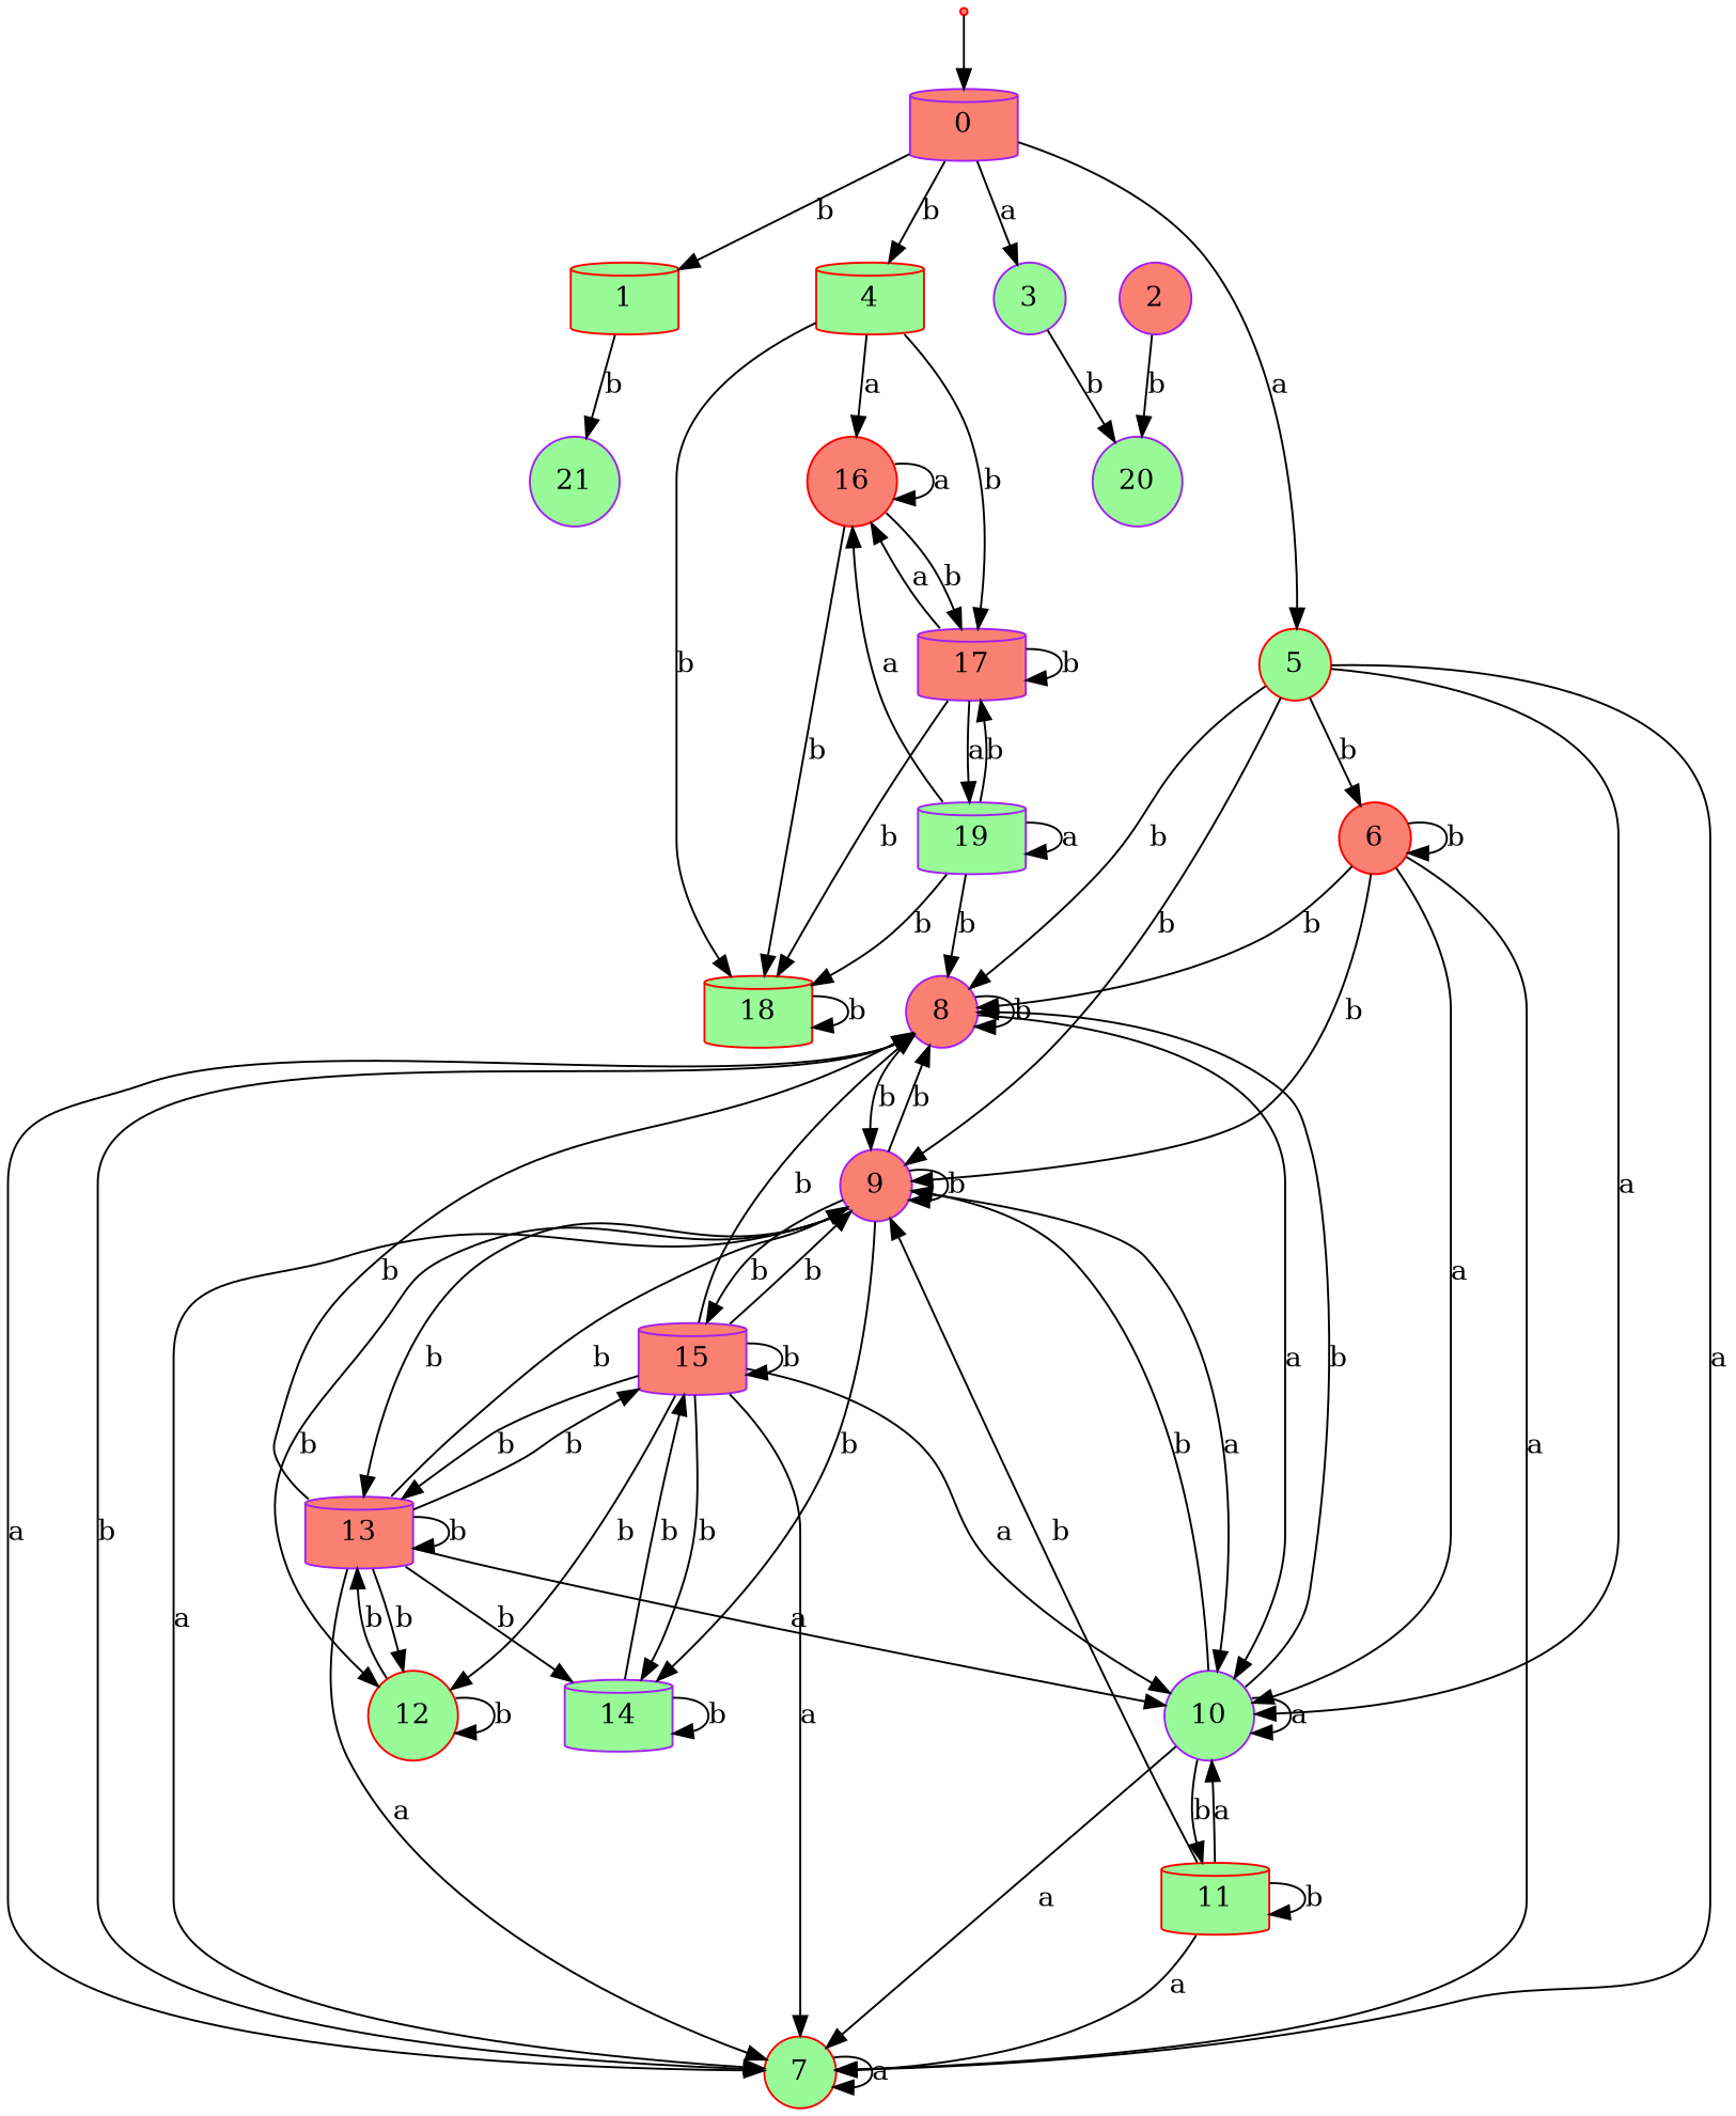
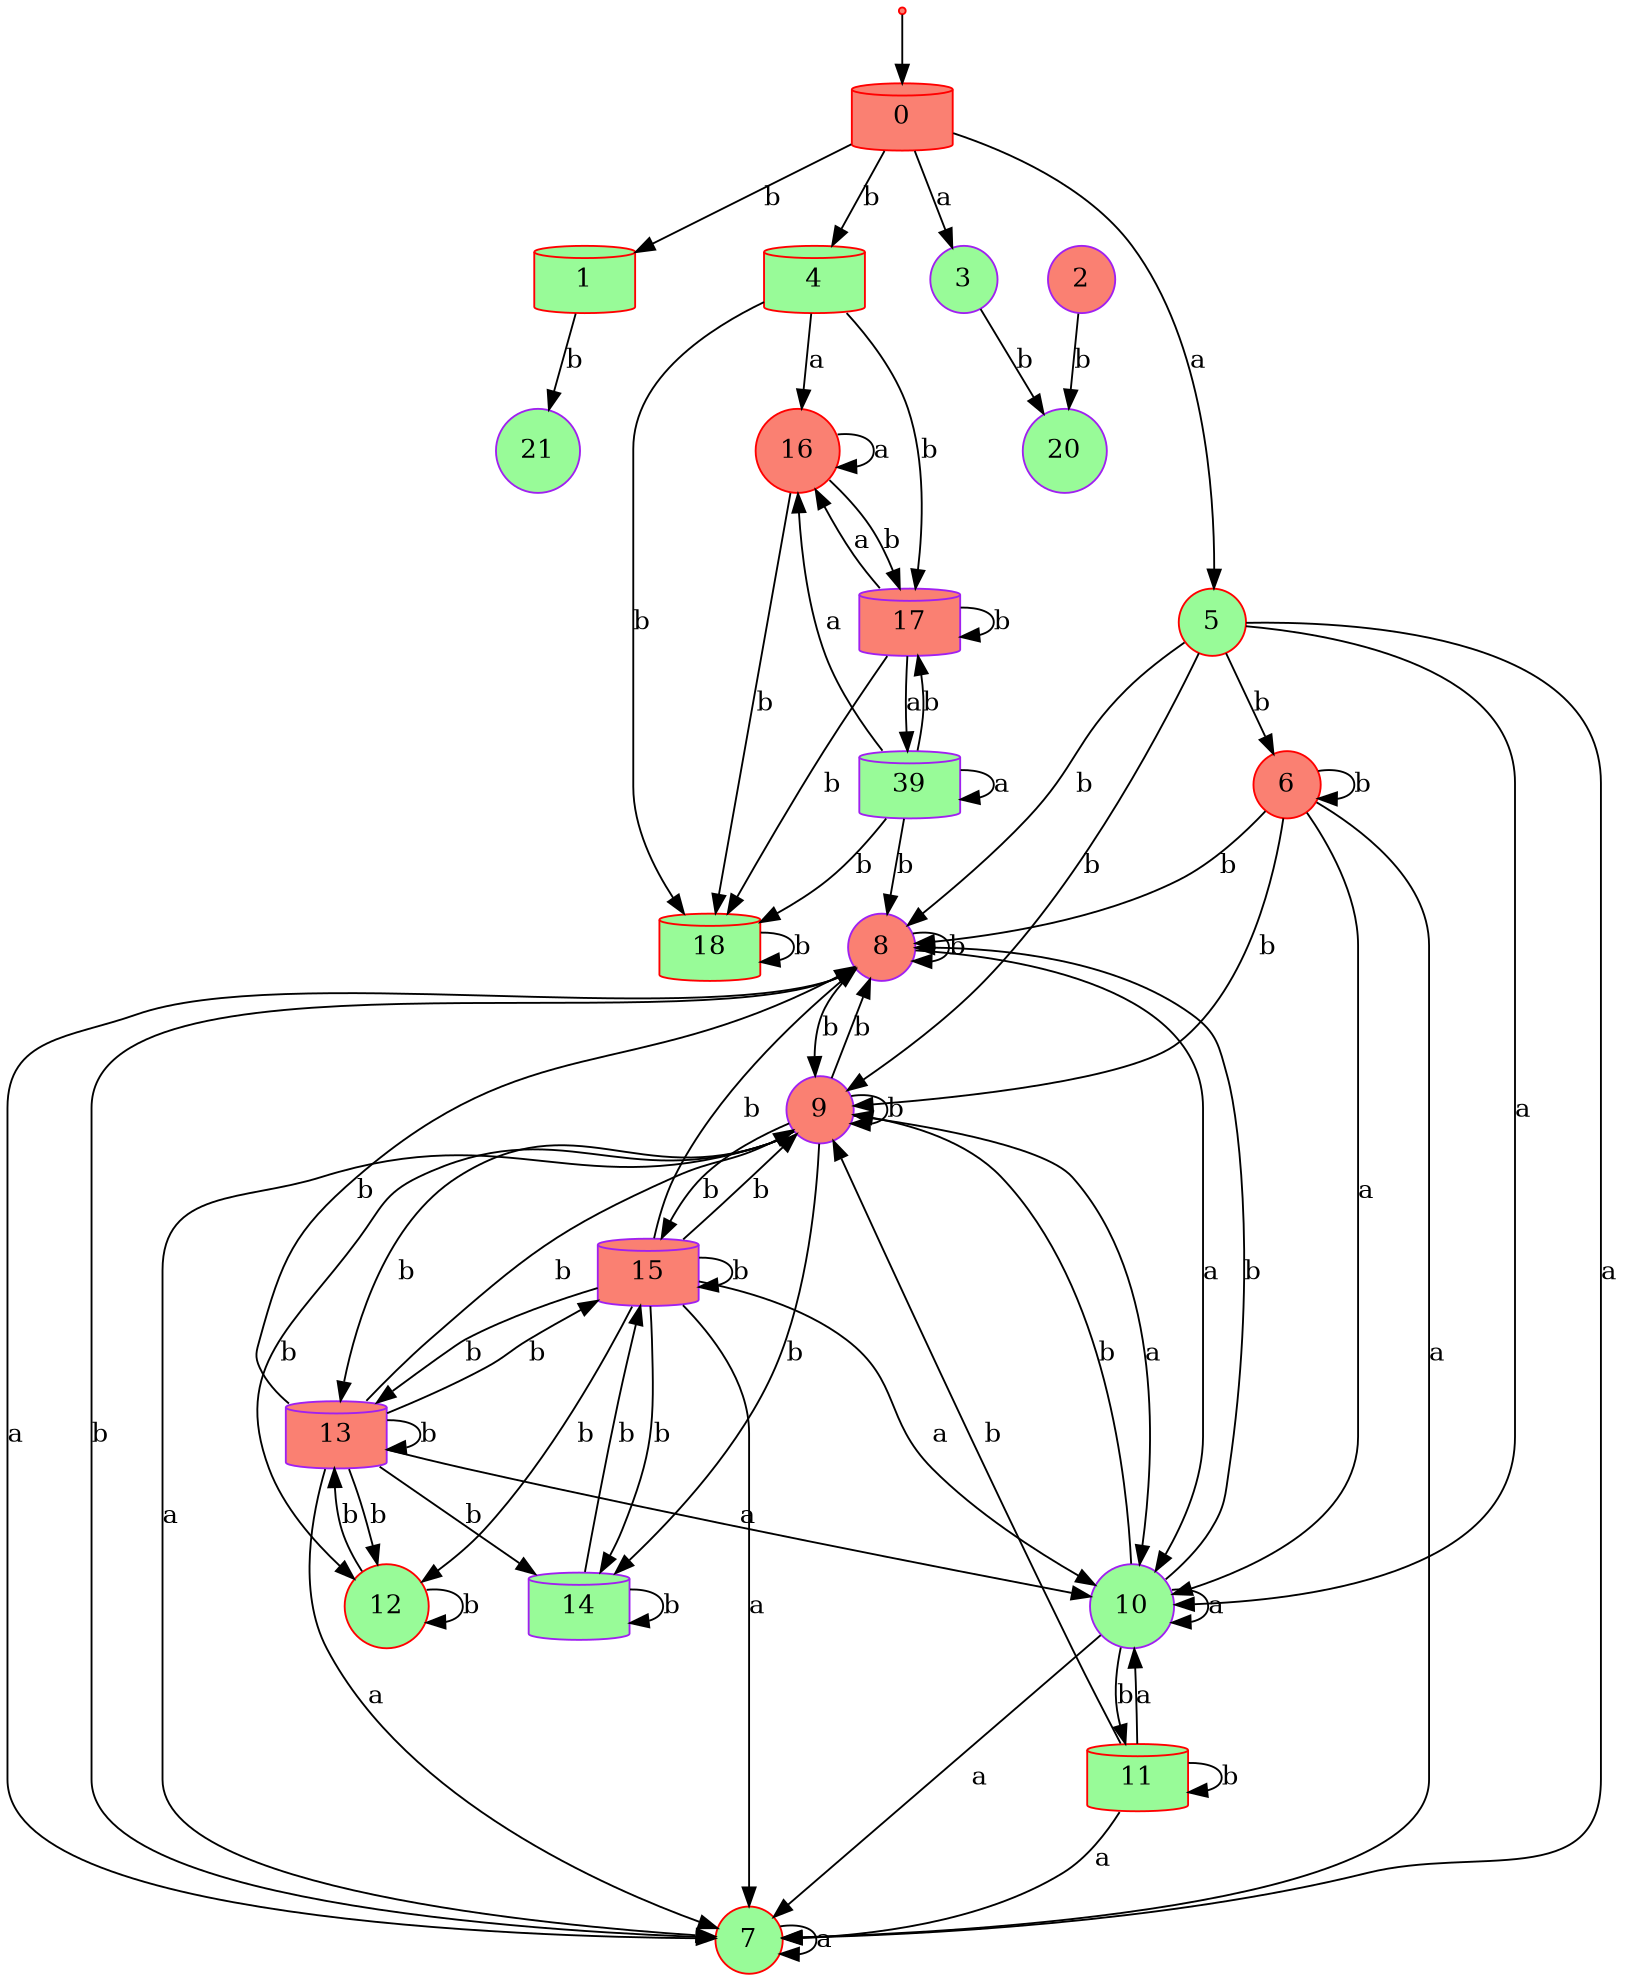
  digraph {
    rankdir=TB
    node [color=purple fillcolor=palegreen shape=circle style=filled]
    dummy0 [color=red fillcolor=salmon shape=point]
-   0 [fillcolor=salmon shape=cylinder]
+   0 [color=red fillcolor=salmon shape=cylinder]
    1 [color=red shape=cylinder]
    3
    4 [color=red shape=cylinder]
    5 [color=red]
    21
    2 [fillcolor=salmon]
    20
    16 [color=red fillcolor=salmon]
    17 [fillcolor=salmon shape=cylinder]
    18 [color=red shape=cylinder]
    6 [color=red fillcolor=salmon]
    7 [color=red]
    8 [fillcolor=salmon]
    9 [fillcolor=salmon]
    10
-   19 [shape=cylinder]
+   19 [shape=cylinder label=39]
    12 [color=red]
    13 [fillcolor=salmon shape=cylinder]
    14 [shape=cylinder]
    15 [fillcolor=salmon shape=cylinder]
    11 [color=red shape=cylinder]
    dummy0 -> 0
    0 -> 1 [label=b]
    0 -> 3 [label=a]
    0 -> 4 [label=b]
    0 -> 5 [label=a]
    1 -> 21 [label=b]
    3 -> 20 [label=b]
    4 -> 16 [label=a]
    4 -> 17 [label=b]
    4 -> 18 [label=b]
    5 -> 6 [label=b]
    5 -> 7 [label=a]
    5 -> 8 [label=b]
    5 -> 9 [label=b]
    5 -> 10 [label=a]
    2 -> 20 [label=b]
    16 -> 16 [label=a]
    16 -> 17 [label=b]
    16 -> 18 [label=b]
    17 -> 16 [label=a]
    17 -> 17 [label=b]
    17 -> 18 [label=b]
    17 -> 19 [label=a]
    18 -> 18 [label=b]
    6 -> 6 [label=b]
    6 -> 7 [label=a]
    6 -> 8 [label=b]
    6 -> 9 [label=b]
    6 -> 10 [label=a]
    7 -> 7 [label=a]
    7 -> 8 [label=b]
    8 -> 7 [label=a]
    8 -> 8 [label=b]
    8 -> 9 [label=b]
    8 -> 10 [label=a]
    9 -> 7 [label=a]
    9 -> 8 [label=b]
    9 -> 9 [label=b]
    9 -> 10 [label=a]
    9 -> 12 [label=b]
    9 -> 13 [label=b]
    9 -> 14 [label=b]
    9 -> 15 [label=b]
    10 -> 7 [label=a]
    10 -> 8 [label=b]
    10 -> 9 [label=b]
    10 -> 10 [label=a]
    10 -> 11 [label=b]
    19 -> 16 [label=a]
    19 -> 17 [label=b]
    19 -> 18 [label=b]
    19 -> 8 [label=b]
    19 -> 19 [label=a]
    12 -> 12 [label=b]
    12 -> 13 [label=b]
    13 -> 7 [label=a]
    13 -> 8 [label=b]
    13 -> 9 [label=b]
    13 -> 10 [label=a]
    13 -> 12 [label=b]
    13 -> 13 [label=b]
    13 -> 14 [label=b]
    13 -> 15 [label=b]
    14 -> 14 [label=b]
    14 -> 15 [label=b]
    15 -> 7 [label=a]
    15 -> 8 [label=b]
    15 -> 9 [label=b]
    15 -> 10 [label=a]
    15 -> 12 [label=b]
    15 -> 13 [label=b]
    15 -> 14 [label=b]
    15 -> 15 [label=b]
    11 -> 7 [label=a]
    11 -> 9 [label=b]
    11 -> 10 [label=a]
    11 -> 11 [label=b]
  }
